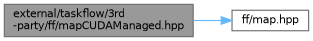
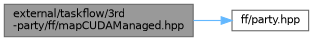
  digraph {
    rankdir=LR
    node [fontname=Helvetica fontsize=10 shape=box style=filled]
    n1 [color=gray40 fillcolor=grey60 fontcolor=black height=0.2 label="external/taskflow/3rd\l-party/ff/mapCUDAManaged.hpp" width=0.4]
-   n2 [color=grey40 fillcolor=white height=0.2 label="ff/map.hpp" width=0.4]
+   n2 [color=grey40 fillcolor=white height=0.2 label="ff/party.hpp" width=0.4]
    n1 -> n2 [color=steelblue1 fontname=Helvetica fontsize=10 labelfontname=Helvetica labelfontsize=10 style=solid]
  }
